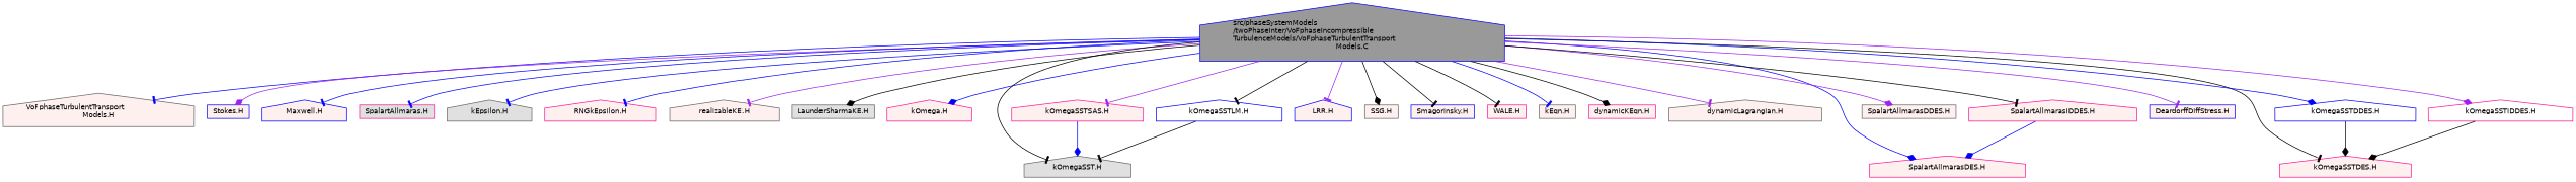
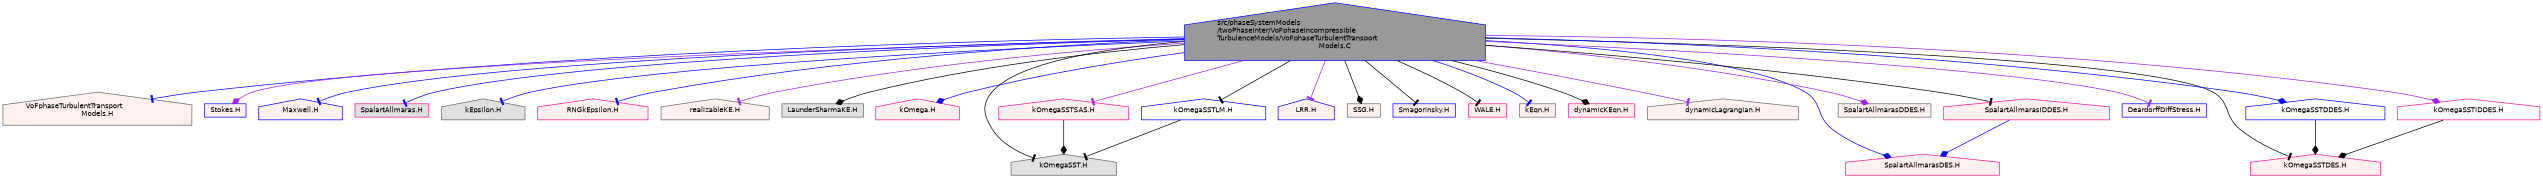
  digraph {
    node [color=deeppink fillcolor="#FFF0F0" fontname=Helvetica fontsize=10 shape=house style=filled]
    edge [arrowhead=tee color=black fontname=Helvetica fontsize=10 labelfontname=Helvetica labelfontsize=10 style=solid]
    n1 [color=blue fillcolor=grey60 fontcolor=black height=0.2 label="src/phaseSystemModels\l/twoPhaseInter/VoFphaseIncompressible\lTurbulenceModels/VoFphaseTurbulentTransport\lModels.C" width=0.4]
    n2 [color=gray40 height=0.2 label="VoFphaseTurbulentTransport\lModels.H" width=0.4]
    n3 [color=blue height=0.2 label="Stokes.H" shape=box width=0.4]
    n4 [color=blue height=0.2 label="Maxwell.H" width=0.4]
    n5 [fillcolor="#E0E0E0" height=0.2 label="SpalartAllmaras.H" shape=box width=0.4]
    n6 [color=gray40 fillcolor="#E0E0E0" height=0.2 label="kEpsilon.H" width=0.4]
    n7 [height=0.2 label="RNGkEpsilon.H" width=0.4]
    n8 [color=gray40 height=0.2 label="realizableKE.H" width=0.4]
    n9 [color=gray40 fillcolor="#E0E0E0" height=0.2 label="LaunderSharmaKE.H" shape=box width=0.4]
    n10 [height=0.2 label="kOmega.H" width=0.4]
    n11 [color=gray40 fillcolor="#E0E0E0" height=0.2 label="kOmegaSST.H" width=0.4]
    n12 [height=0.2 label="kOmegaSSTSAS.H" width=0.4]
    n13 [color=blue fillcolor=white height=0.2 label="kOmegaSSTLM.H" width=0.4]
    n14 [color=blue height=0.2 label="LRR.H" width=0.4]
    n15 [color=gray40 height=0.2 label="SSG.H" shape=box width=0.4]
    n16 [color=blue height=0.2 label="Smagorinsky.H" shape=box width=0.4]
    n17 [height=0.2 label="WALE.H" shape=box width=0.4]
    n18 [color=gray40 height=0.2 label="kEqn.H" shape=box width=0.4]
    n19 [height=0.2 label="dynamicKEqn.H" shape=box width=0.4]
    n20 [color=gray40 height=0.2 label="dynamicLagrangian.H" width=0.4]
    n21 [height=0.2 label="SpalartAllmarasDES.H" width=0.4]
    n22 [color=gray40 height=0.2 label="SpalartAllmarasDDES.H" shape=box width=0.4]
    n23 [height=0.2 label="SpalartAllmarasIDDES.H" width=0.4]
    n24 [color=blue height=0.2 label="DeardorffDiffStress.H" shape=box width=0.4]
    n25 [height=0.2 label="kOmegaSSTDES.H" width=0.4]
    n26 [color=blue fillcolor=white height=0.2 label="kOmegaSSTDDES.H" width=0.4]
    n27 [fillcolor=white height=0.2 label="kOmegaSSTIDDES.H" width=0.4]
    n1 -> n2 [color=blue]
    n1 -> n3 [arrowhead=diamond color=purple]
    n1 -> n4 [color=blue]
    n1 -> n5 [color=blue]
    n1 -> n6 [color=blue]
    n1 -> n7 [color=blue]
    n1 -> n8 [color=purple]
    n1 -> n9 [arrowhead=diamond]
    n1 -> n10 [arrowhead=diamond color=blue]
    n1 -> n11
    n1 -> n12 [color=purple]
    n1 -> n13
    n1 -> n14 [color=purple]
    n1 -> n15 [arrowhead=diamond]
    n1 -> n16
    n1 -> n17
    n1 -> n18 [color=blue]
    n1 -> n19 [arrowhead=diamond]
    n1 -> n20 [color=purple]
    n1 -> n21 [arrowhead=diamond color=blue]
    n1 -> n22 [arrowhead=diamond color=purple]
    n1 -> n23
    n1 -> n24 [color=purple]
    n1 -> n25
    n1 -> n26 [arrowhead=diamond color=blue]
    n1 -> n27 [arrowhead=diamond color=purple]
-   n12 -> n11 [arrowhead=diamond color=blue]
+   n12 -> n11 [arrowhead=diamond]
    n13 -> n11
    n23 -> n21 [arrowhead=diamond color=blue]
    n26 -> n25 [arrowhead=diamond]
    n27 -> n25 [arrowhead=diamond]
  }
